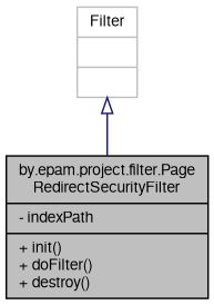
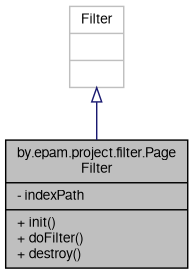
  digraph {
    node [fontname=FreeSans fontsize=10 shape=record]
-   n1 [color=black fillcolor=grey75 fontcolor=black height=0.2 label="{by.epam.project.filter.Page\lRedirectSecurityFilter\n|- indexPath\l|+ init()\l+ doFilter()\l+ destroy()\l}" style=filled width=0.4]
+   n1 [color=black fillcolor=grey75 fontcolor=black height=0.2 label="{by.epam.project.filter.Page\lFilter\n|- indexPath\l|+ init()\l+ doFilter()\l+ destroy()\l}" style=filled width=0.4]
    n2 [color=grey75 height=0.2 label="{Filter\n||}" width=0.4]
    n2 -> n1 [arrowtail=onormal color=midnightblue dir=back fontname=FreeSans fontsize=10 labelfontname=FreeSans labelfontsize=10 style=solid]
  }
